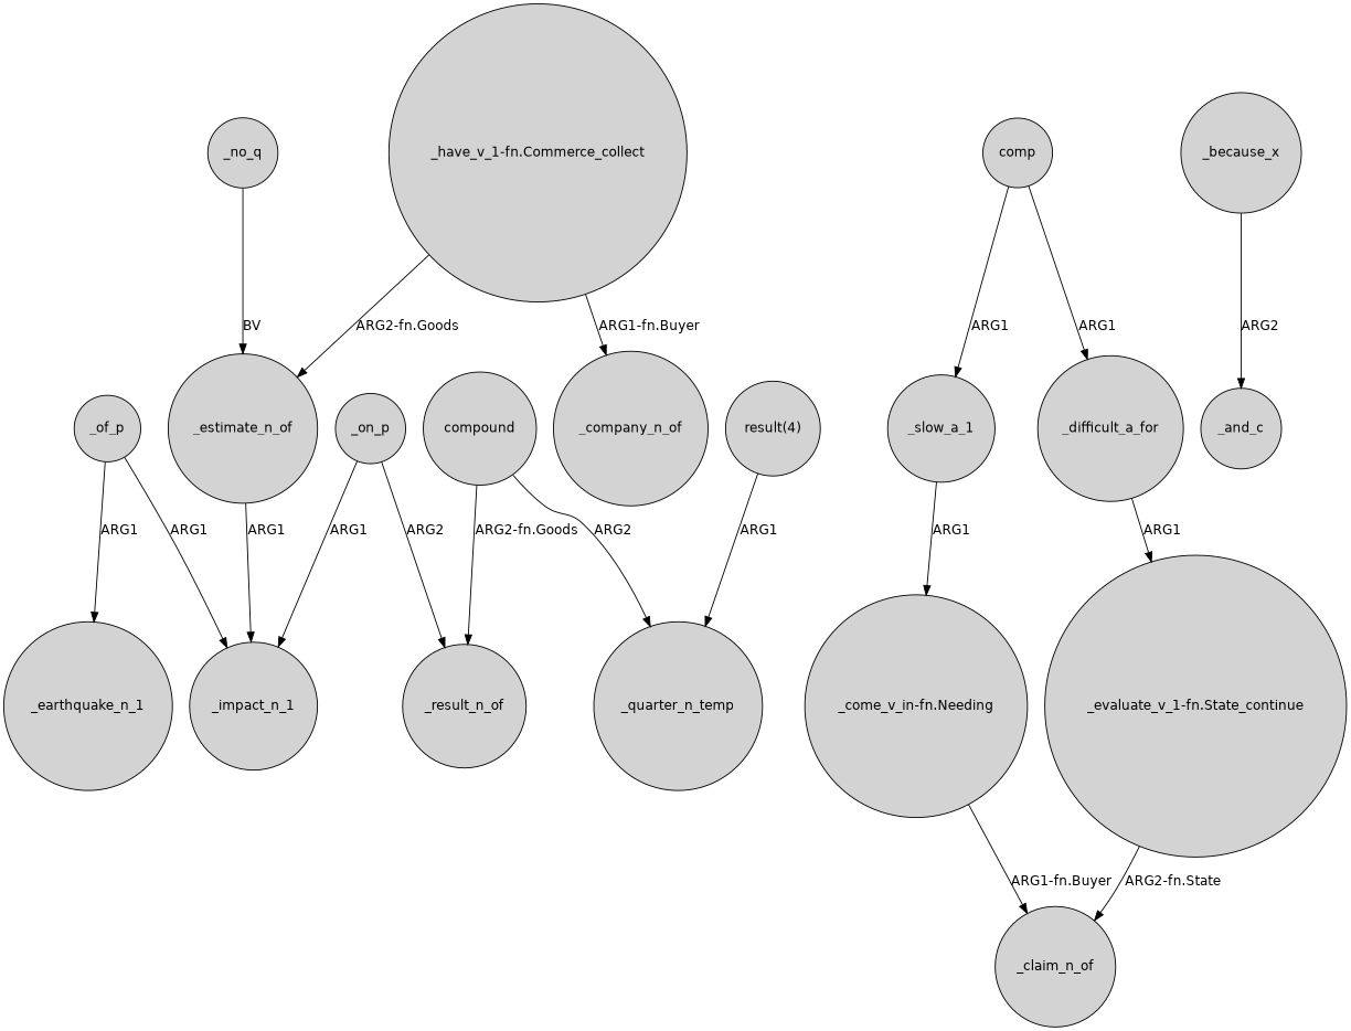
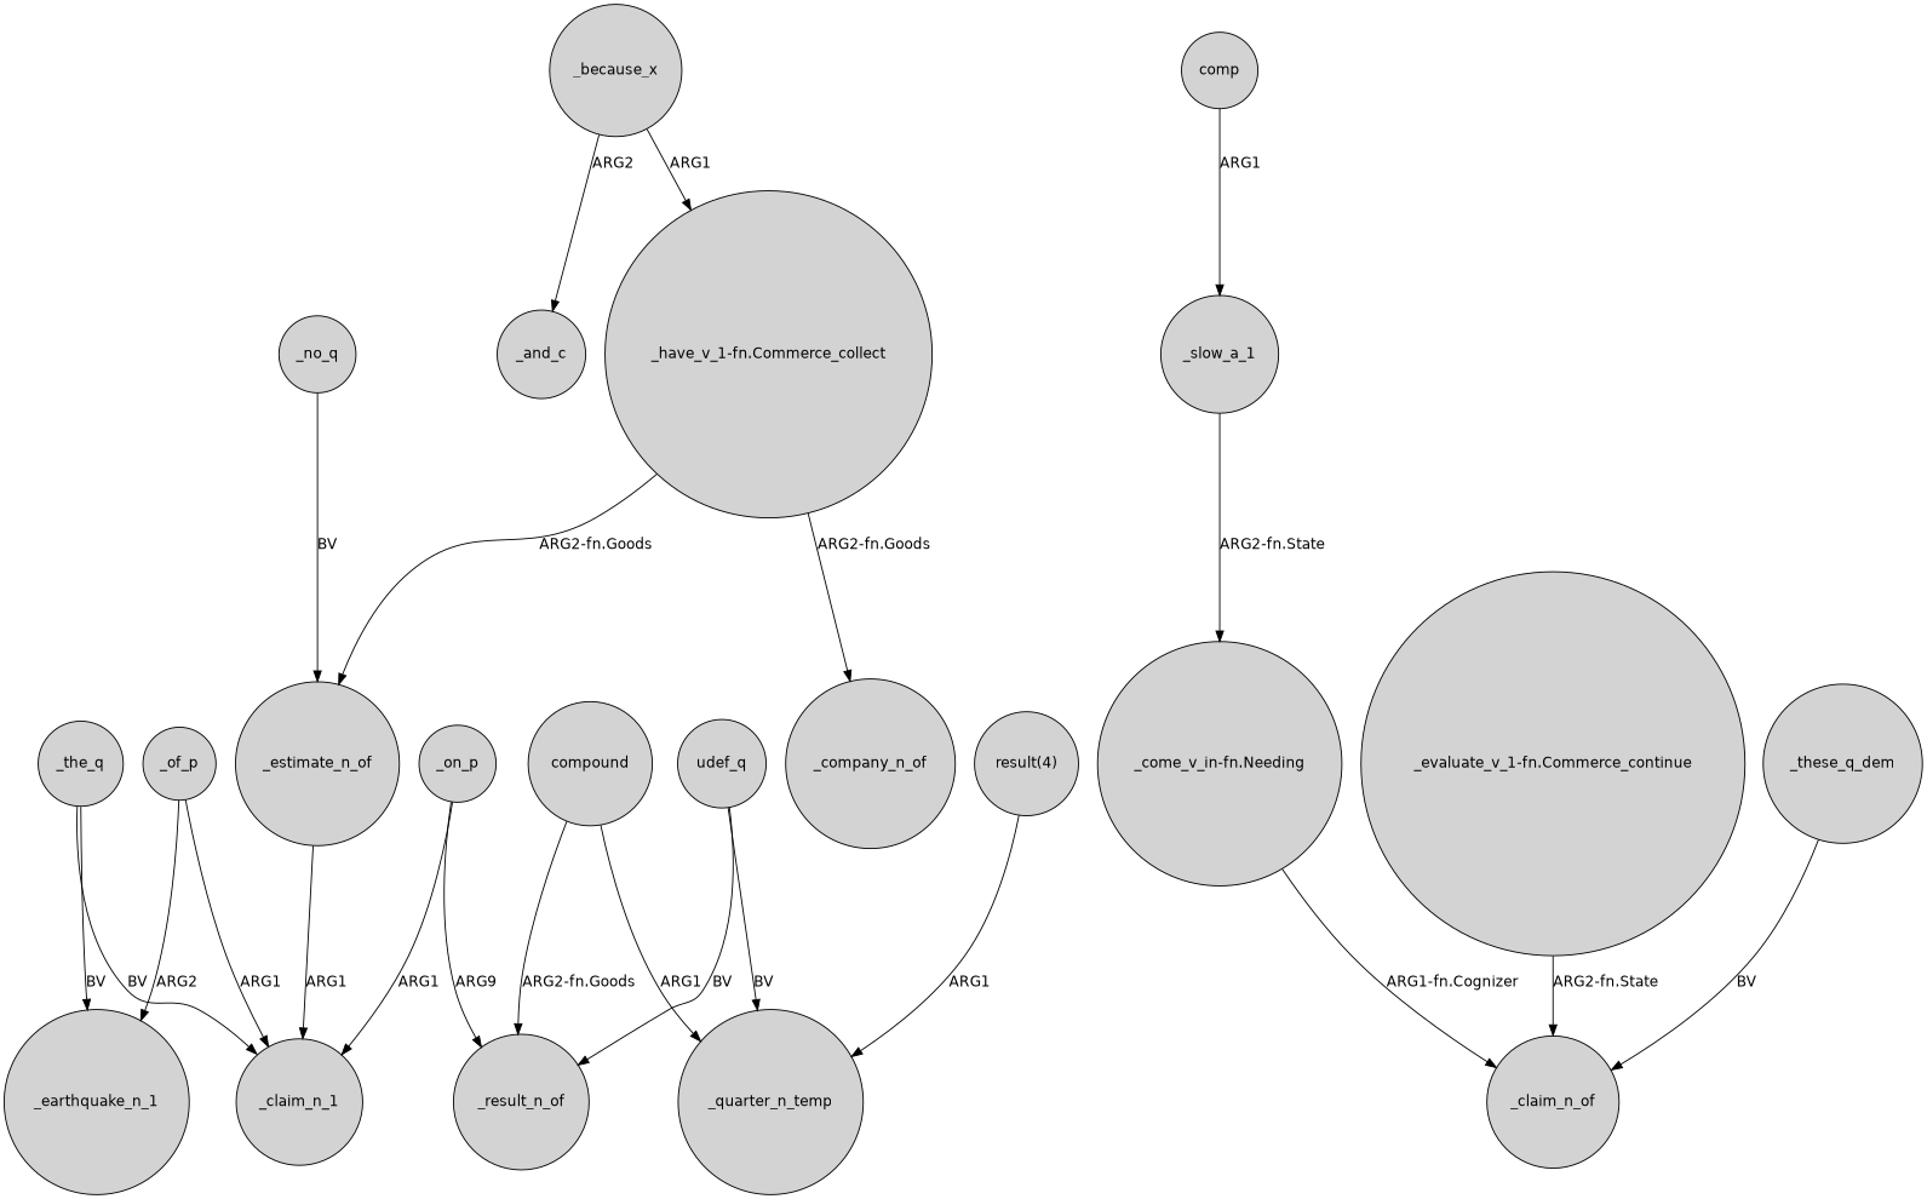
  digraph {
    fontname="DejaVu Sans"
    node [fontname="DejaVu Sans" shape=circle style=filled]
    edge [fontname="DejaVu Sans"]
-   _impact_n_1
+   _the_q
+   _impact_n_1 [label=_claim_n_1]
    _earthquake_n_1
    comp
    _slow_a_1
-   _difficult_a_for
    "_come_v_in-fn.Needing"
-   "_evaluate_v_1-fn.State_continue"
+   "_evaluate_v_1-fn.State_continue" [label="_evaluate_v_1-fn.Commerce_continue"]
    _claim_n_of
    _of_p
    _on_p
    _result_n_of
    "_have_v_1-fn.Commerce_collect"
    _company_n_of
    _estimate_n_of
    _because_x
    _and_c
    compound
    _quarter_n_temp
    _no_q
    n21 [label="result(4)"]
+   _these_q_dem
+   udef_q
+   _the_q -> _impact_n_1 [label=BV]
+   _the_q -> _earthquake_n_1 [label=BV]
    comp -> _slow_a_1 [label=ARG1]
-   comp -> _difficult_a_for [label=ARG1]
-   _slow_a_1 -> "_come_v_in-fn.Needing" [label=ARG1]
-   _difficult_a_for -> "_evaluate_v_1-fn.State_continue" [label=ARG1]
-   "_come_v_in-fn.Needing" -> _claim_n_of [label="ARG1-fn.Buyer"]
+   _slow_a_1 -> "_come_v_in-fn.Needing" [label="ARG2-fn.State"]
+   "_come_v_in-fn.Needing" -> _claim_n_of [label="ARG1-fn.Cognizer"]
    "_evaluate_v_1-fn.State_continue" -> _claim_n_of [label="ARG2-fn.State"]
    _of_p -> _impact_n_1 [label=ARG1]
-   _of_p -> _earthquake_n_1 [label=ARG1]
+   _of_p -> _earthquake_n_1 [label=ARG2]
    _on_p -> _impact_n_1 [label=ARG1]
-   _on_p -> _result_n_of [label=ARG2]
-   "_have_v_1-fn.Commerce_collect" -> _company_n_of [label="ARG1-fn.Buyer"]
+   _on_p -> _result_n_of [label=ARG9]
+   "_have_v_1-fn.Commerce_collect" -> _company_n_of [label="ARG2-fn.Goods"]
    "_have_v_1-fn.Commerce_collect" -> _estimate_n_of [label="ARG2-fn.Goods"]
    _estimate_n_of -> _impact_n_1 [label=ARG1]
+   _because_x -> "_have_v_1-fn.Commerce_collect" [label=ARG1]
    _because_x -> _and_c [label=ARG2]
    compound -> _result_n_of [label="ARG2-fn.Goods"]
-   compound -> _quarter_n_temp [label=ARG2]
+   compound -> _quarter_n_temp [label=ARG1]
    _no_q -> _estimate_n_of [label=BV]
    n21 -> _quarter_n_temp [label=ARG1]
+   _these_q_dem -> _claim_n_of [label=BV]
+   udef_q -> _result_n_of [label=BV]
+   udef_q -> _quarter_n_temp [label=BV]
  }
